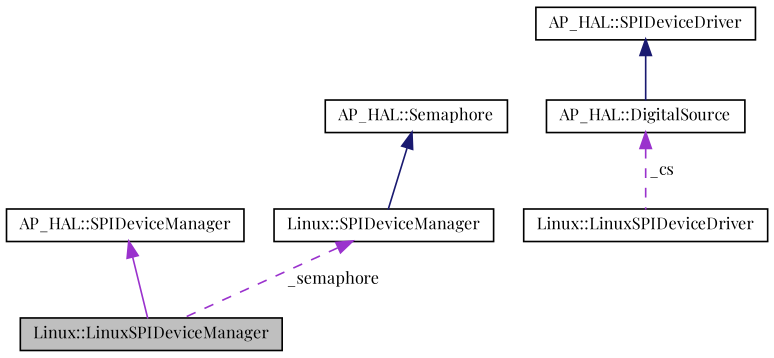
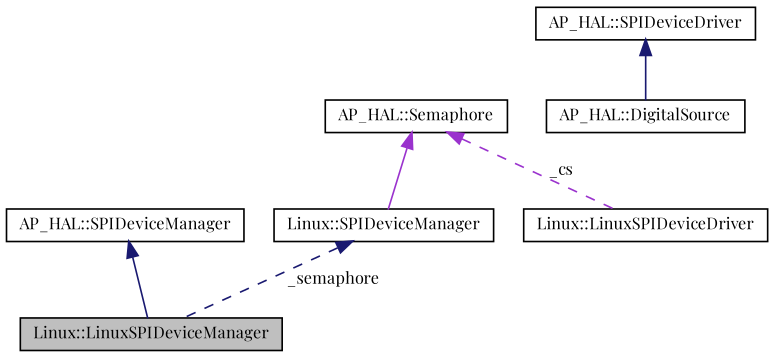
  digraph {
    fontname="Playfair Display"
    node [color=black fillcolor=white fontname="Playfair Display" fontsize=10 shape=record style=filled]
    edge [color=midnightblue dir=back fontname="Playfair Display" fontsize=10 labelfontname=Helvetica labelfontsize=10 style=solid]
    n1 [fillcolor=grey75 fontcolor=black height=0.2 label="Linux::LinuxSPIDeviceManager" width=0.4]
    n2 [height=0.2 label="AP_HAL::SPIDeviceManager" width=0.4]
    n3 [height=0.2 label="Linux::SPIDeviceManager" width=0.4]
    n4 [height=0.2 label="AP_HAL::Semaphore" width=0.4]
    n5 [height=0.2 label="Linux::LinuxSPIDeviceDriver" width=0.4]
    n6 [height=0.2 label="AP_HAL::SPIDeviceDriver" width=0.4]
    n7 [height=0.2 label="AP_HAL::DigitalSource" width=0.4]
-   n2 -> n1 [color=darkorchid3]
-   n3 -> n1 [color=darkorchid3 label=" _semaphore" style=dashed]
-   n4 -> n3
+   n2 -> n1
+   n3 -> n1 [label=" _semaphore" style=dashed]
+   n4 -> n3 [color=darkorchid3]
    n6 -> n7
-   n7 -> n5 [color=darkorchid3 label=" _cs" style=dashed]
+   n4 -> n5 [color=darkorchid3 label=" _cs" style=dashed]
  }
